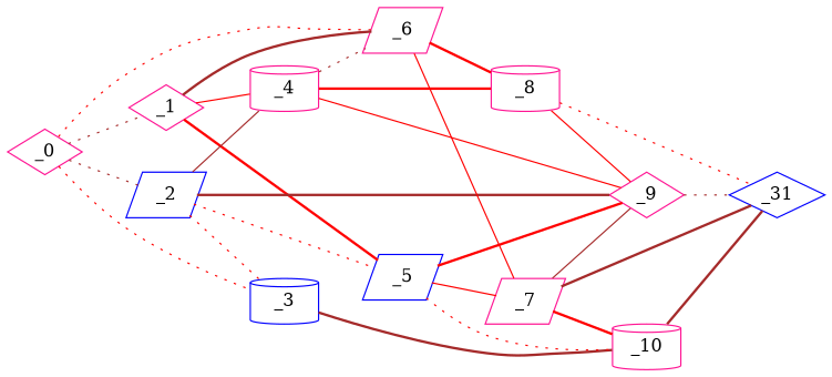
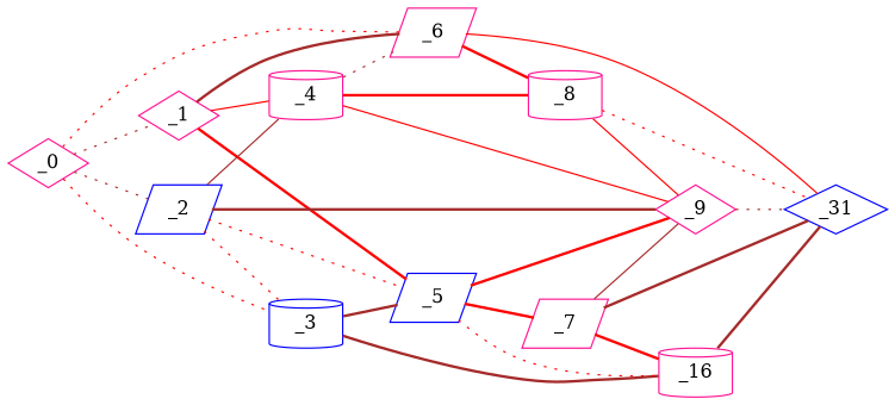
  graph {
    rankdir=LR
    node [color=deeppink shape=diamond x=92]
    edge [color=red style=bold valence=1]
    _0 [x=62 y=50]
    _1 [x=72 y=47]
    _2 [color=blue shape=parallelogram x=74 y=74]
    _3 [color=blue shape=cylinder x=76 y=83]
    _6 [shape=parallelogram y=37]
    _4 [shape=cylinder x=85 y=46]
    _5 [color=blue shape=parallelogram x=86 y=79]
    _9 [x=99 y=61]
-   _10 [shape=cylinder x=109 y=98]
+   _10 [shape=cylinder x=109 y=98 label=_16]
    _8 [shape=cylinder x=97 y=45]
    n11 [color=blue label=_31 x=124 y=72]
    _7 [shape=parallelogram y=78]
    _0 -- _1 [color=brown style=dotted]
    _0 -- _2 [color=brown style=dotted valence=2]
    _0 -- _3 [style=dotted]
    _0 -- _6 [style=dotted]
    _1 -- _6 [color=brown]
    _1 -- _4 [style=solid valence=2]
    _1 -- _5 [valence=2]
    _2 -- _3 [style=dotted valence=2]
    _2 -- _4 [color=brown style=solid valence=2]
    _2 -- _5 [style=dotted valence=2]
    _2 -- _9 [color=brown valence=2]
+   _3 -- _5 [color=brown]
    _3 -- _10 [color=brown]
    _6 -- _8
-   _6 -- _7 [style=solid]
+   _6 -- n11 [style=solid]
    _4 -- _6 [color=brown style=dotted valence=2]
    _4 -- _9 [style=solid valence=2]
    _4 -- _8
    _5 -- _9
    _5 -- _10 [style=dotted valence=2]
-   _5 -- _7 [style=solid]
+   _5 -- _7
    _9 -- n11 [color=brown style=dotted]
    _10 -- n11 [color=brown]
    _8 -- _9 [style=solid valence=2]
    _8 -- n11 [style=dotted valence=2]
    _7 -- _9 [color=brown style=solid valence=2]
    _7 -- _10 [valence=2]
    _7 -- n11 [color=brown]
  }
